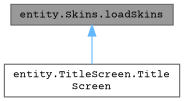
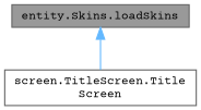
  digraph {
    rankdir=TB
    fontname="Courier Prime"
    node [fontname="Courier Prime" fontsize=10 shape=box style=filled]
    n1 [color=gray40 fillcolor=grey60 fontcolor=black height=0.2 label="entity.Skins.loadSkins" width=0.4]
-   n2 [color=grey40 fillcolor=white height=0.2 label="entity.TitleScreen.Title\lScreen" width=0.4]
+   n2 [color=grey40 fillcolor=white height=0.2 label="screen.TitleScreen.Title\lScreen" width=0.4]
    n1 -> n2 [color=steelblue1 dir=back fontname="Courier Prime" fontsize=10 labelfontname=Helvetica labelfontsize=10 style=solid]
  }
